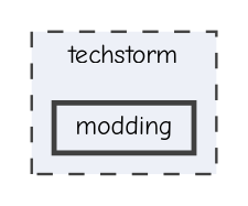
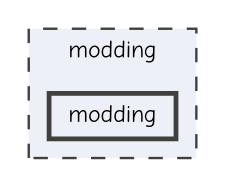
  digraph {
    compound=true
    fontname="Comic Neue"
    n1 [color=grey25 fillcolor="#edf0f7" fontname="Comic Neue" fontsize=10 height=0.2 label=modding shape=box style="filled,bold" width=0.4]
    subgraph cluster_1 {
      bgcolor="#edf0f7"
      fontsize=10
-     label=techstorm
+     label=modding
      pencolor=grey25
      style="filled,dashed"
      n1
    }
  }
